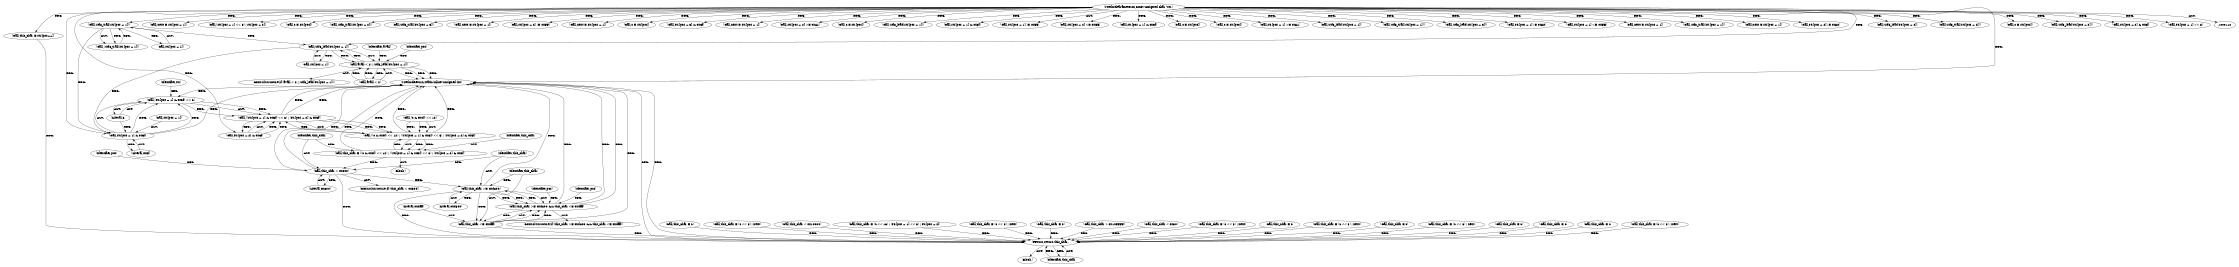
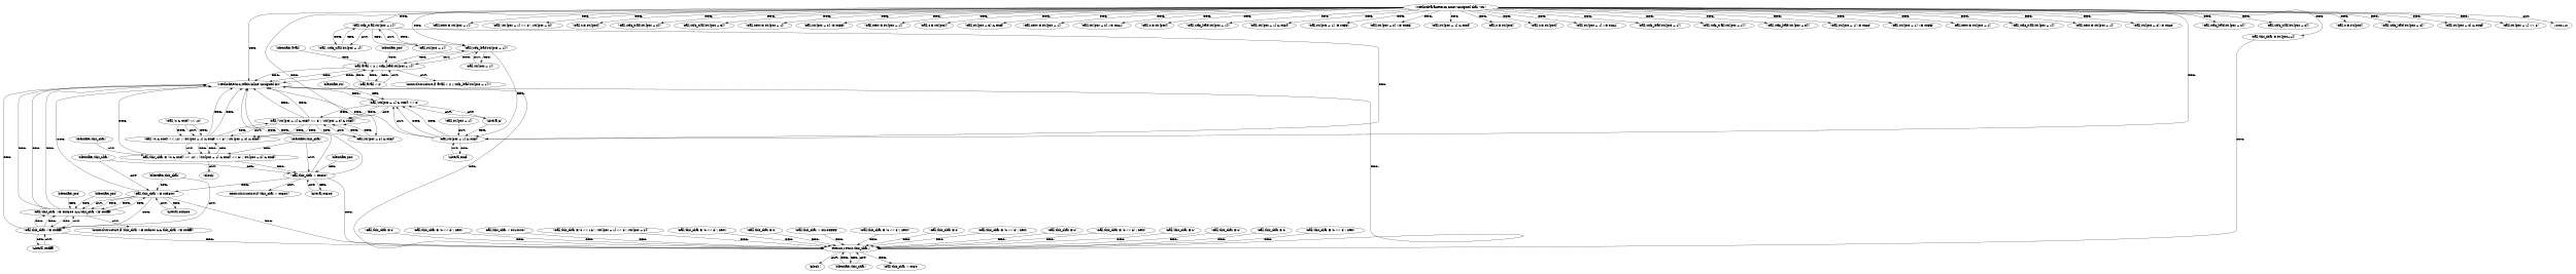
  digraph {
    n1 [label="(Call,utf8_lead(str[pos + 1]))"]
    n2 [label="(Call,avail < 2 || utf8_lead(str[pos + 1]))"]
    n3 [label="(Call,str[pos + 1] & 0x3f)"]
    n4 [label="(Call,str[pos + 1])"]
    n5 [label="(MethodReturn,static inline unsigned int)"]
    n6 [label="(ControlStructure,if (avail < 2 || utf8_lead(str[pos + 1])))"]
    n7 [label="(Call,avail < 2)"]
    n8 [label="(Call,(str[pos + 1] & 0x3f) << 6)"]
    n9 [label="(Literal,0x3f)"]
    n10 [label="(Call,utf8_trail(str[pos + 1]))"]
    n11 [label="(Call,str[pos + 1])"]
    n12 [label="(Call,!utf8_trail(str[pos + 1]))"]
    n13 [label="(MethodParameterIn,const unsigned char *str)"]
    n14 [label="(Call,next = str[pos + 1])"]
    n15 [label="(Call,(str[pos + 1] << 8) | str[pos + 2])"]
    n16 [label="(Call,c = str[pos])"]
    n17 [label="(Call,utf8_trail(str[pos + 2]))"]
    n18 [label="(Call,utf8_trail(str[pos + 3]))"]
    n19 [label="(Call,next = str[pos + 1])"]
    n20 [label="(Call,str[pos + 2] != 0xFF)"]
    n21 [label="(Call,next = str[pos + 1])"]
    n22 [label="(Call,c = str[pos])"]
    n23 [label="(Call,str[pos + 3] & 0x3f)"]
    n24 [label="(Call,next = str[pos + 1])"]
    n25 [label="(Call,str[pos + 2] >= 0xA1)"]
    n26 [label="(Call,c = str[pos])"]
    n27 [label="(Call,utf8_lead(str[pos + 1]))"]
    n28 [label="(Call,str[pos + 1] & 0x3f)"]
    n29 [label="(Call,str[pos + 1] != 0xFF)"]
    n30 [label="(Call,str[pos + 2] <= 0xFE)"]
    n31 [label="(Call,str[pos + 1] & 0x3f)"]
    n32 [label="(Call,c = str[pos])"]
    n33 [label="(Call,c = str[pos])"]
    n34 [label="(Call,str[pos + 1] >= 0xA1)"]
    n35 [label="(Call,utf8_lead(str[pos + 1]))"]
    n36 [label="(Call,utf8_trail(str[pos + 1]))"]
    n37 [label="(Call,utf8_lead(str[pos + 3]))"]
    n38 [label="(Call,str[pos + 1] != 0xA0)"]
    n39 [label="(Call,str[pos + 1] <= 0xFE)"]
    n40 [label="(Call,next = str[pos + 1])"]
    n41 [label="(Call,utf8_trail(str[pos + 1]))"]
    n42 [label="(Call,next = str[pos + 1])"]
    n43 [label="(Call,str[pos + 2] != 0xA0)"]
    n44 [label="(Call,this_char = str[pos++])"]
    n45 [label="(Call,utf8_lead(str[pos + 2]))"]
    n46 [label="(Call,utf8_trail(str[pos + 2]))"]
    n47 [label="(Call,str[pos + 2] & 0x3f)"]
    n48 [label="(Call,c = str[pos])"]
    n49 [label="(Call,utf8_lead(str[pos + 2]))"]
    n50 [label="(Call,str[pos + 2] & 0x3f)"]
    n51 [label="(Call,str[pos + 1] << 8)"]
    1000112
    n53 [label="(Return,return this_char;)"]
    n54 [label="(Call,((str[pos + 1] & 0x3f) << 6) | (str[pos + 2] & 0x3f))"]
    n55 [label="(Literal,6)"]
    n56 [label="(Call,((c & 0x0f) << 12) | ((str[pos + 1] & 0x3f) << 6) | (str[pos + 2] & 0x3f))"]
    n57 [label="(Call,this_char = ((c & 0x0f) << 12) | ((str[pos + 1] & 0x3f) << 6) | (str[pos + 2] & 0x3f))"]
    n58 [label="(Call,this_char < 0x800)"]
    n59 [label="(Block,)"]
    n60 [label="(Call,this_char >= 0xd800)"]
    n61 [label="(ControlStructure,if (this_char < 0x800))"]
    n62 [label="(Literal,0x800)"]
    n63 [label="(Call,this_char >= 0xd800 && this_char <= 0xdfff)"]
    n64 [label="(Call,this_char <= 0xdfff)"]
    n65 [label="(Literal,0xd800)"]
    n66 [label="(Block,)"]
    n67 [label="(Identifier,this_char)"]
    n68 [label="(ControlStructure,if (this_char >= 0xd800 && this_char <= 0xdfff))"]
    n69 [label="(Literal,0xdfff)"]
    n70 [label="(Call,this_char = c)"]
    n71 [label="(Call,this_char = (c << 8) | next)"]
    n72 [label="(Identifier,this_char)"]
    n73 [label="(Call,this_char < 0x10000)"]
    n74 [label="(Call,this_char = (c << 16) | (str[pos + 1] << 8) | str[pos + 2])"]
    n75 [label="(Call,this_char = (c << 8) | next)"]
    n76 [label="(Identifier,avail)"]
    n77 [label="(Call,this_char = 0)"]
    n78 [label="(Call,this_char > 0x10FFFF)"]
    n79 [label="(Call,str[pos + 1])"]
    n80 [label="(Call,this_char < 0x80)"]
    n81 [label="(Identifier,pos)"]
    n82 [label="(Call,this_char = (c << 8) | next)"]
    n83 [label="(Call,this_char = c)"]
    n84 [label="(Identifier,pos)"]
    n85 [label="(Call,this_char = (c << 8) | next)"]
    n86 [label="(Call,this_char = c)"]
    n87 [label="(Call,this_char = (c << 8) | next)"]
    n88 [label="(Identifier,str)"]
    n89 [label="(Call,this_char = c)"]
    n90 [label="(Call,this_char = c)"]
    n91 [label="(Identifier,this_char)"]
    n92 [label="(Call,this_char = c)"]
    n93 [label="(Call,(c & 0x0f) << 12)"]
    n94 [label="(Identifier,pos)"]
    n95 [label="(Identifier,this_char)"]
    n96 [label="(Call,this_char = (c << 8) | next)"]
    n97 [label="(Identifier,this_char)"]
    n98 [label="(Identifier,pos)"]
    n1 -> n2 [label="AST: "]
    n1 -> n2 [label="DDG: "]
    n1 -> n3 [label="DDG: "]
    n1 -> n4 [label="CFG: "]
    n2 -> n1 [label="CFG: "]
    n2 -> n5 [label="DDG: "]
    n2 -> n5 [label="DDG: "]
    n2 -> n5 [label="DDG: "]
    n2 -> n6 [label="AST: "]
    n2 -> n7 [label="CFG: "]
    n3 -> n5 [label="DDG: "]
    n3 -> n8 [label="AST: "]
    n3 -> n8 [label="DDG: "]
    n3 -> n8 [label="DDG: "]
    n3 -> n9 [label="CFG: "]
    n4 -> n1 [label="AST: "]
    n5 -> n8 [label="DDG: "]
    n5 -> n53 [label="CFG: "]
    n7 -> n2 [label="AST: "]
    n7 -> n2 [label="DDG: "]
    n7 -> n2 [label="DDG: "]
    n8 -> n54 [label="AST: "]
    n8 -> n54 [label="DDG: "]
    n8 -> n54 [label="DDG: "]
    n8 -> n55 [label="AST: "]
    n9 -> n3 [label="AST: "]
    n10 -> n1 [label="DDG: "]
    n10 -> n3 [label="DDG: "]
    n10 -> n11 [label="CFG: "]
    n10 -> n12 [label="AST: "]
    n10 -> n12 [label="DDG: "]
    n11 -> n10 [label="AST: "]
    n12 -> n10 [label="CFG: "]
    n13 -> n1 [label="DDG: "]
    n13 -> n3 [label="DDG: "]
    n13 -> n5 [label="DDG: "]
    n13 -> n10 [label="DDG: "]
    n13 -> n14 [label="DDG: "]
    n13 -> n15 [label="DDG: "]
    n13 -> n16 [label="DDG: "]
    n13 -> n17 [label="DDG: "]
    n13 -> n18 [label="DDG: "]
    n13 -> n19 [label="DDG: "]
    n13 -> n20 [label="DDG: "]
    n13 -> n21 [label="DDG: "]
    n13 -> n22 [label="DDG: "]
    n13 -> n23 [label="DDG: "]
    n13 -> n24 [label="DDG: "]
    n13 -> n25 [label="DDG: "]
    n13 -> n26 [label="DDG: "]
    n13 -> n27 [label="DDG: "]
    n13 -> n28 [label="DDG: "]
-   n13 -> n29 [label="AST: "]
+   n13 -> n29 [label="DDG: "]
    n13 -> n30 [label="DDG: "]
    n13 -> n31 [label="DDG: "]
    n13 -> n32 [label="DDG: "]
    n13 -> n33 [label="DDG: "]
    n13 -> n34 [label="DDG: "]
    n13 -> n35 [label="DDG: "]
    n13 -> n36 [label="DDG: "]
    n13 -> n37 [label="DDG: "]
    n13 -> n38 [label="DDG: "]
    n13 -> n39 [label="DDG: "]
    n13 -> n40 [label="DDG: "]
    n13 -> n41 [label="DDG: "]
    n13 -> n42 [label="DDG: "]
    n13 -> n43 [label="DDG: "]
    n13 -> n44 [label="DDG: "]
    n13 -> n45 [label="DDG: "]
    n13 -> n46 [label="DDG: "]
    n13 -> n47 [label="DDG: "]
    n13 -> n48 [label="DDG: "]
    n13 -> n49 [label="DDG: "]
    n13 -> n50 [label="DDG: "]
    n13 -> n51 [label="DDG: "]
    n13 -> 1000112 [label="AST: "]
    n44 -> n53 [label="DDG: "]
    n47 -> n54 [label="AST: "]
    n47 -> n54 [label="DDG: "]
    n47 -> n54 [label="DDG: "]
    n53 -> n5 [label="DDG: "]
    n53 -> n66 [label="AST: "]
    n53 -> n67 [label="CFG: "]
    n54 -> n5 [label="DDG: "]
    n54 -> n5 [label="DDG: "]
    n54 -> n47 [label="CFG: "]
    n54 -> n56 [label="AST: "]
    n54 -> n56 [label="DDG: "]
    n54 -> n56 [label="DDG: "]
    n55 -> n3 [label="CFG: "]
    n55 -> n8 [label="AST: "]
    n56 -> n5 [label="DDG: "]
    n56 -> n5 [label="DDG: "]
    n56 -> n54 [label="CFG: "]
    n56 -> n57 [label="AST: "]
    n56 -> n57 [label="DDG: "]
    n56 -> n57 [label="DDG: "]
    n57 -> n5 [label="DDG: "]
    n57 -> n56 [label="CFG: "]
    n57 -> n58 [label="DDG: "]
    n57 -> n59 [label="AST: "]
    n58 -> n5 [label="DDG: "]
    n58 -> n5 [label="DDG: "]
    n58 -> n53 [label="DDG: "]
    n58 -> n60 [label="DDG: "]
    n58 -> n61 [label="AST: "]
    n58 -> n62 [label="CFG: "]
    n60 -> n5 [label="DDG: "]
    n60 -> n53 [label="DDG: "]
    n60 -> n63 [label="AST: "]
    n60 -> n63 [label="DDG: "]
    n60 -> n63 [label="DDG: "]
    n60 -> n64 [label="DDG: "]
    n60 -> n65 [label="CFG: "]
    n62 -> n58 [label="AST: "]
    n63 -> n5 [label="DDG: "]
    n63 -> n5 [label="DDG: "]
    n63 -> n5 [label="DDG: "]
    n63 -> n60 [label="CFG: "]
    n63 -> n64 [label="CFG: "]
    n63 -> n68 [label="AST: "]
    n64 -> n5 [label="DDG: "]
    n64 -> n53 [label="DDG: "]
    n64 -> n63 [label="AST: "]
    n64 -> n63 [label="DDG: "]
    n64 -> n63 [label="DDG: "]
+   n64 -> n69 [label="CFG: "]
    n65 -> n60 [label="AST: "]
    n67 -> n53 [label="AST: "]
    n67 -> n53 [label="DDG: "]
    n69 -> n64 [label="AST: "]
    n70 -> n53 [label="DDG: "]
    n71 -> n53 [label="DDG: "]
    n72 -> n60 [label="CFG: "]
    n72 -> n64 [label="AST: "]
    n73 -> n53 [label="DDG: "]
    n74 -> n53 [label="DDG: "]
    n75 -> n53 [label="DDG: "]
    n76 -> n2 [label="CFG: "]
    n77 -> n53 [label="DDG: "]
    n78 -> n53 [label="DDG: "]
    n79 -> n3 [label="AST: "]
-   n80 -> n53 [label="DDG: "]
+   n53 -> n80 [label="DDG: "]
    n81 -> n63 [label="CFG: "]
    n82 -> n53 [label="DDG: "]
    n83 -> n53 [label="DDG: "]
    n84 -> n2 [label="CFG: "]
    n85 -> n53 [label="DDG: "]
    n86 -> n53 [label="DDG: "]
    n87 -> n53 [label="DDG: "]
    n88 -> n8 [label="CFG: "]
    n89 -> n53 [label="DDG: "]
    n90 -> n53 [label="DDG: "]
    n91 -> n57 [label="CFG: "]
    n91 -> n58 [label="AST: "]
    n92 -> n53 [label="DDG: "]
    n93 -> n56 [label="AST: "]
    n93 -> n56 [label="DDG: "]
    n93 -> n56 [label="DDG: "]
    n94 -> n63 [label="CFG: "]
    n95 -> n57 [label="AST: "]
    n96 -> n53 [label="DDG: "]
    n97 -> n58 [label="CFG: "]
    n97 -> n60 [label="AST: "]
    n98 -> n58 [label="CFG: "]
  }
